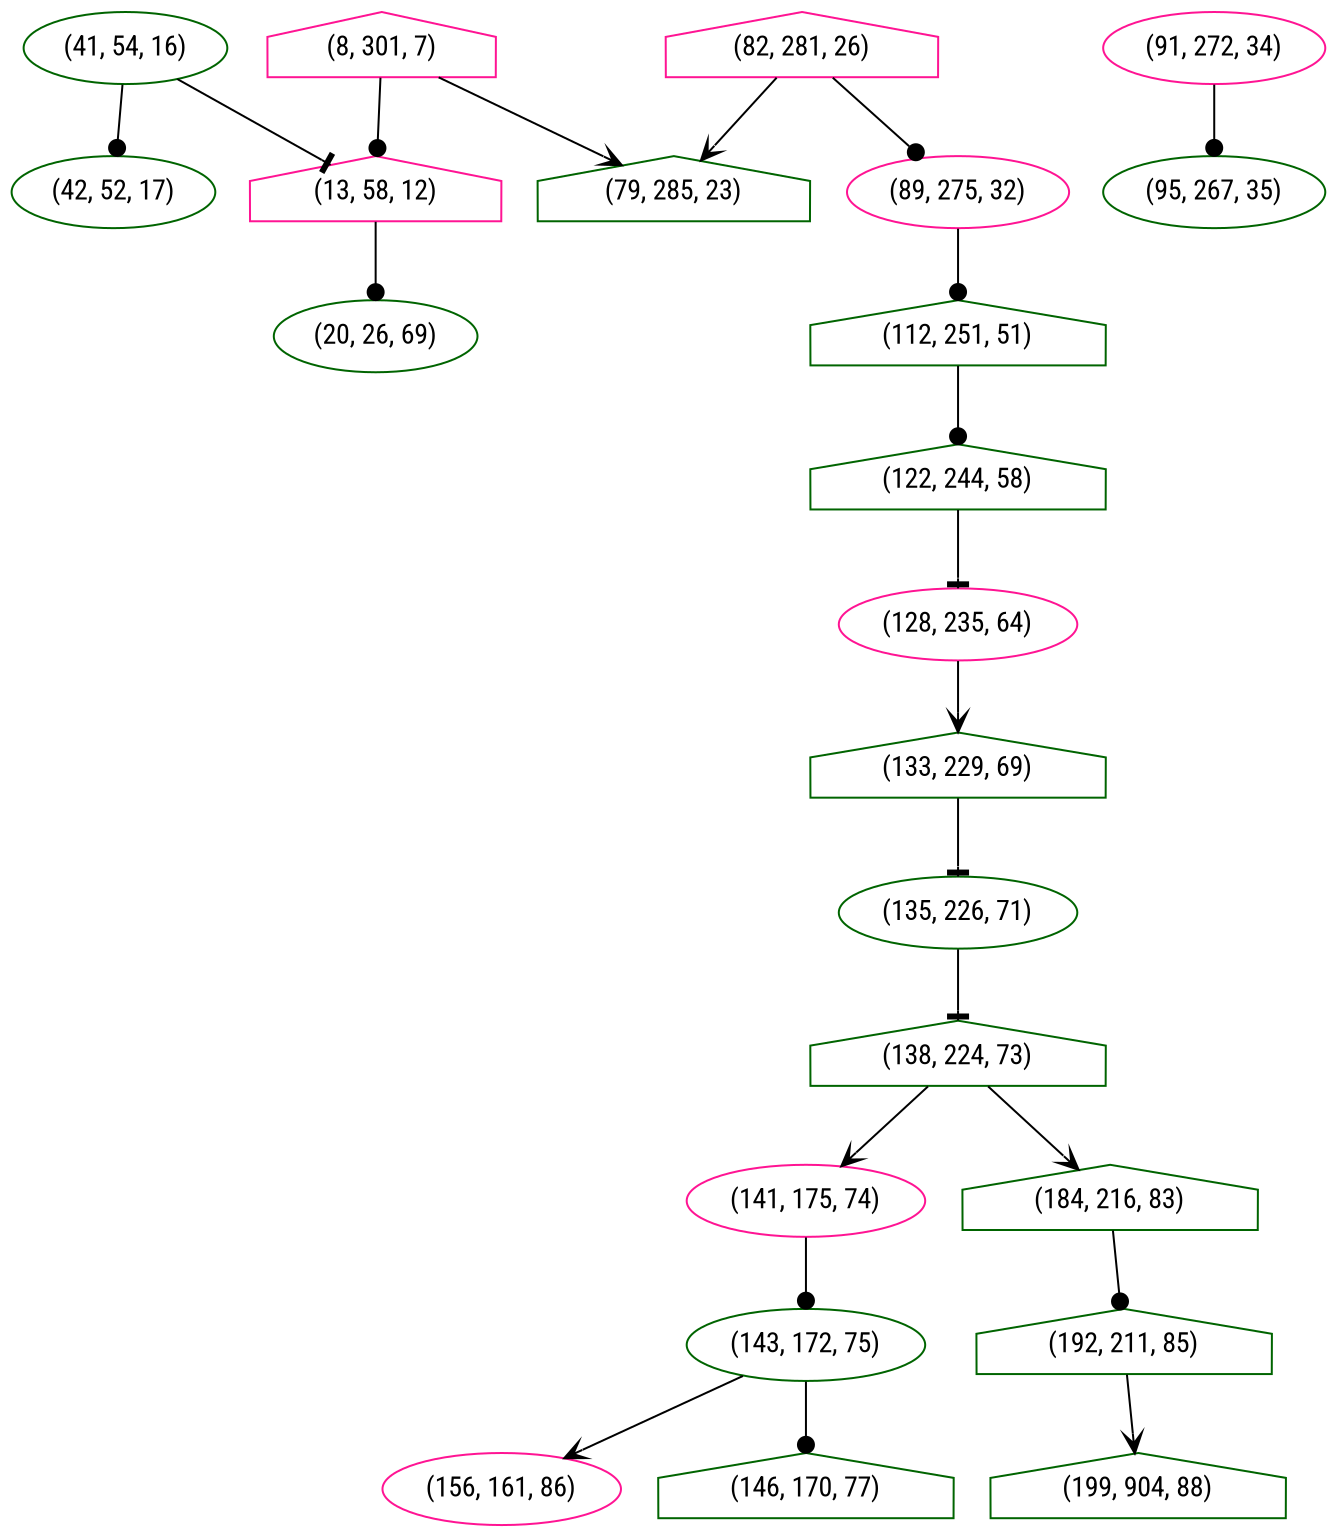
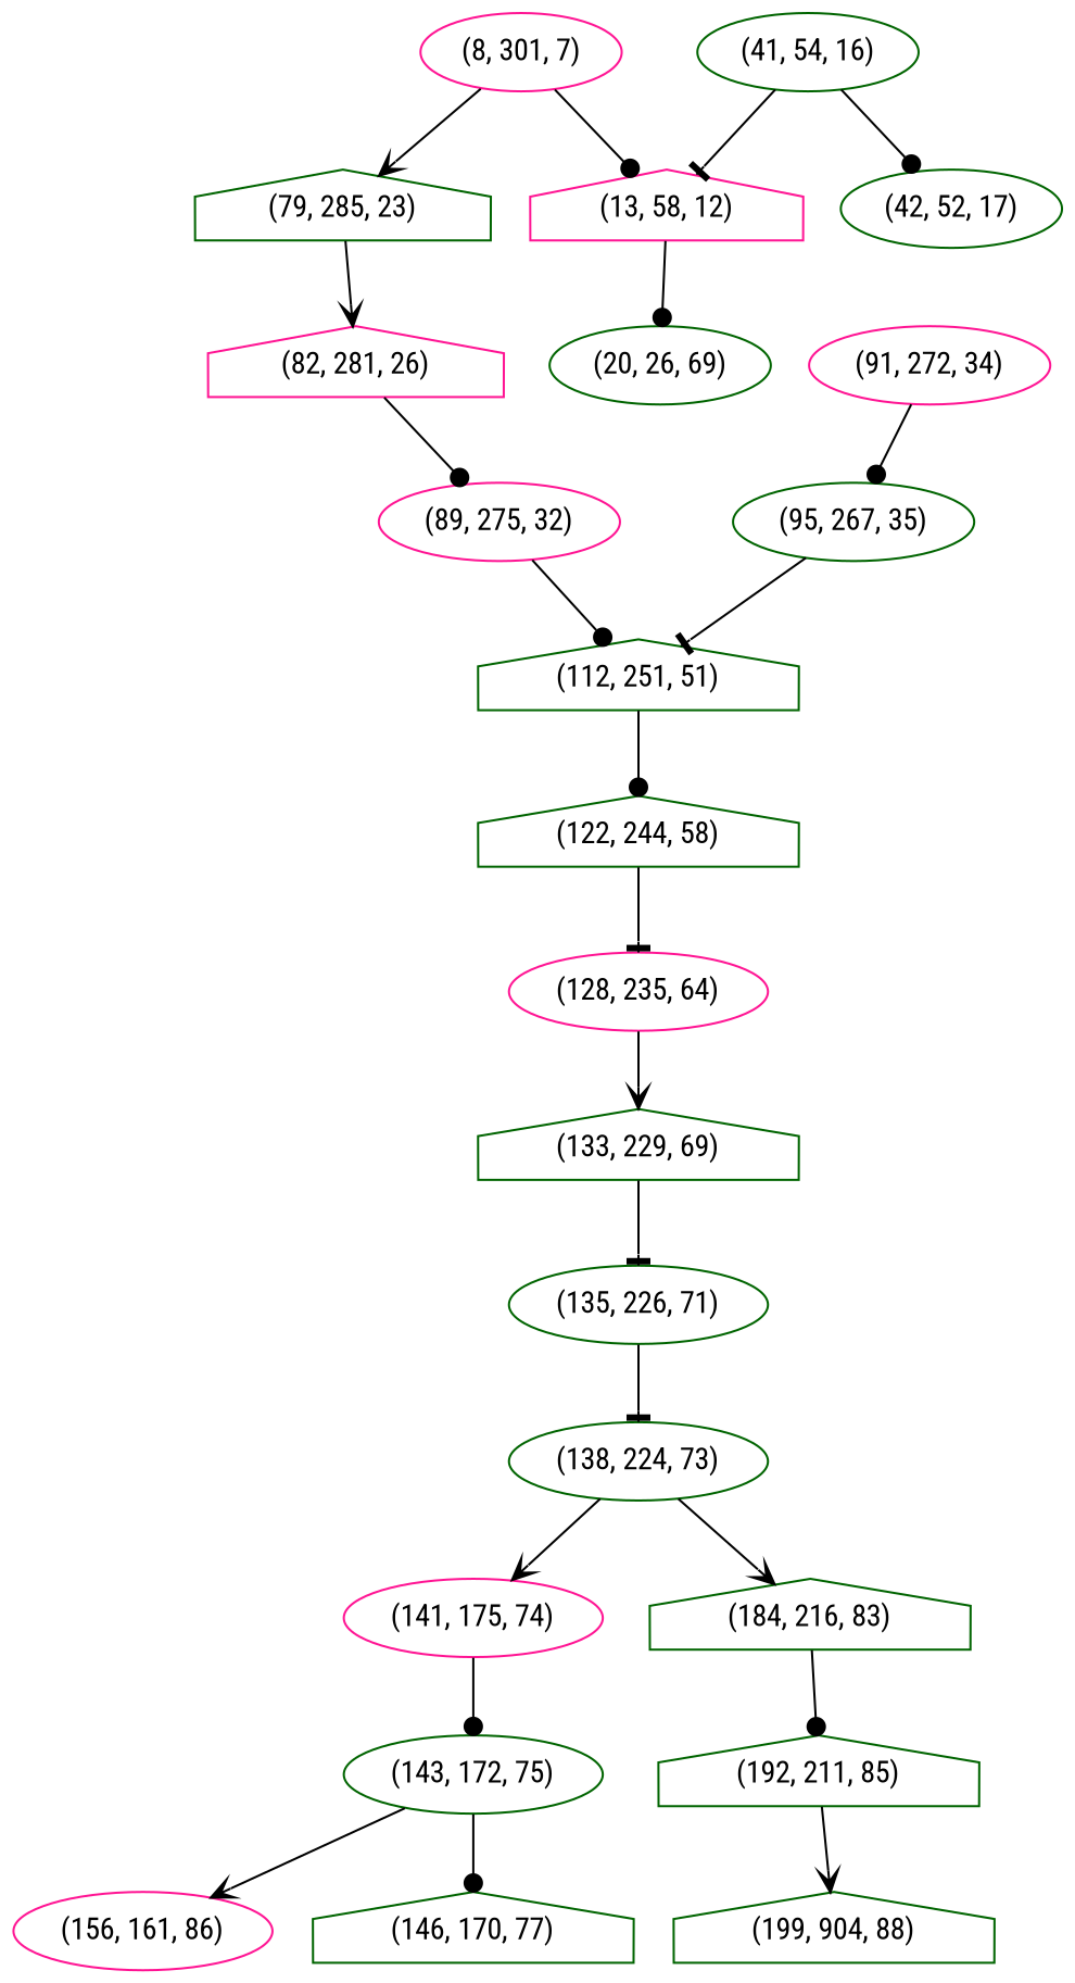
  digraph {
    fontname="Roboto Condensed"
    node [color=darkgreen fontname="Roboto Condensed" shape=ellipse]
    edge [arrowhead=dot fontname="Roboto Condensed"]
-   "(8, 301, 7)" [color=deeppink shape=house]
+   "(8, 301, 7)" [color=deeppink]
    "(13, 58, 12)" [color=deeppink shape=house]
    "(79, 285, 23)" [shape=house]
    n4 [label="(20, 26, 69)"]
    "(82, 281, 26)" [color=deeppink shape=house]
    "(41, 54, 16)"
    "(42, 52, 17)"
    "(89, 275, 32)" [color=deeppink]
    "(112, 251, 51)" [shape=house]
    "(91, 272, 34)" [color=deeppink]
    "(95, 267, 35)"
    "(122, 244, 58)" [shape=house]
    "(128, 235, 64)" [color=deeppink]
    "(133, 229, 69)" [shape=house]
    "(135, 226, 71)"
-   "(138, 224, 73)" [shape=house]
+   "(138, 224, 73)"
    "(141, 175, 74)" [color=deeppink]
    n18 [label="(184, 216, 83)" shape=house]
    "(143, 172, 75)"
    "(192, 211, 85)" [shape=house]
    "(146, 170, 77)" [shape=house]
    "(156, 161, 86)" [color=deeppink]
    n23 [label="(199, 904, 88)" shape=house]
    "(8, 301, 7)" -> "(13, 58, 12)"
    "(8, 301, 7)" -> "(79, 285, 23)" [arrowhead=vee]
    "(13, 58, 12)" -> n4
-   "(82, 281, 26)" -> "(79, 285, 23)" [arrowhead=vee]
+   "(79, 285, 23)" -> "(82, 281, 26)" [arrowhead=vee]
    "(82, 281, 26)" -> "(89, 275, 32)"
    "(41, 54, 16)" -> "(13, 58, 12)" [arrowhead=tee]
    "(41, 54, 16)" -> "(42, 52, 17)"
    "(89, 275, 32)" -> "(112, 251, 51)"
    "(112, 251, 51)" -> "(122, 244, 58)"
    "(91, 272, 34)" -> "(95, 267, 35)"
+   "(95, 267, 35)" -> "(112, 251, 51)" [arrowhead=tee]
    "(122, 244, 58)" -> "(128, 235, 64)" [arrowhead=tee]
    "(128, 235, 64)" -> "(133, 229, 69)" [arrowhead=vee]
    "(133, 229, 69)" -> "(135, 226, 71)" [arrowhead=tee]
    "(135, 226, 71)" -> "(138, 224, 73)" [arrowhead=tee]
    "(138, 224, 73)" -> "(141, 175, 74)" [arrowhead=vee]
    "(138, 224, 73)" -> n18 [arrowhead=vee]
    "(141, 175, 74)" -> "(143, 172, 75)"
    n18 -> "(192, 211, 85)"
    "(143, 172, 75)" -> "(146, 170, 77)"
    "(143, 172, 75)" -> "(156, 161, 86)" [arrowhead=vee]
    "(192, 211, 85)" -> n23 [arrowhead=vee]
  }
